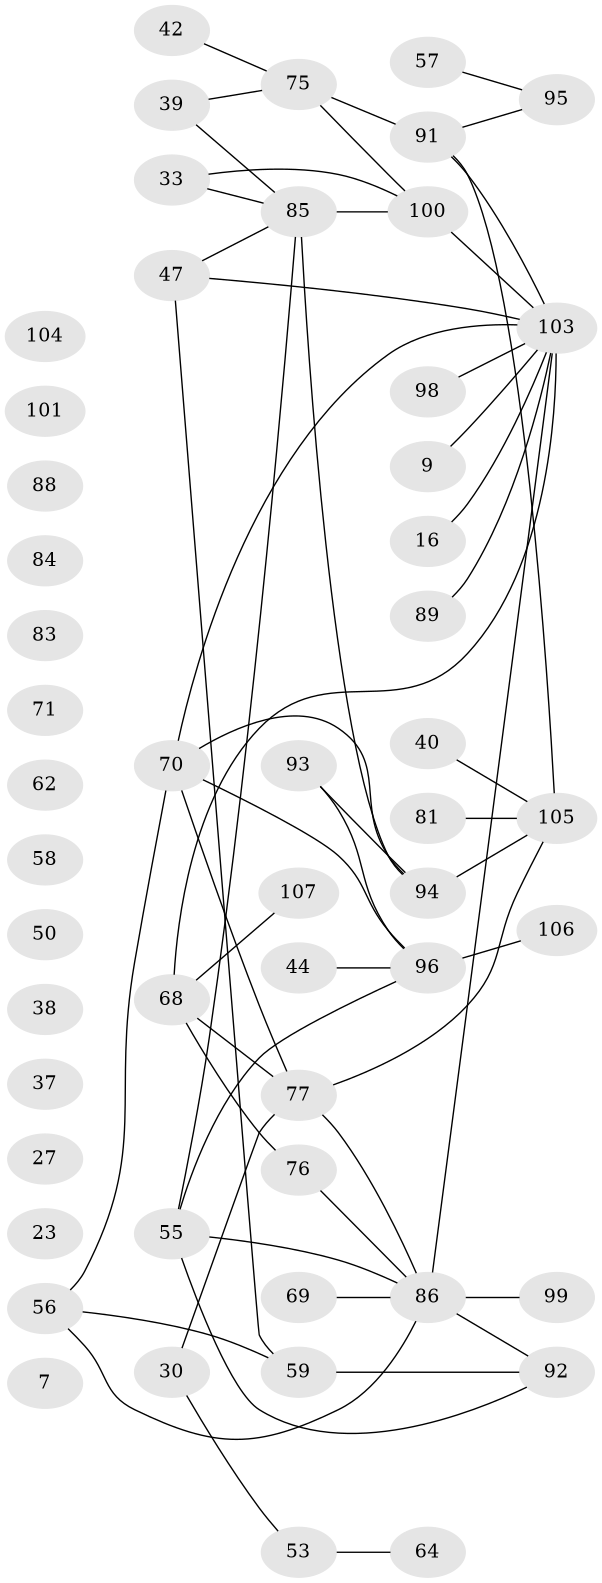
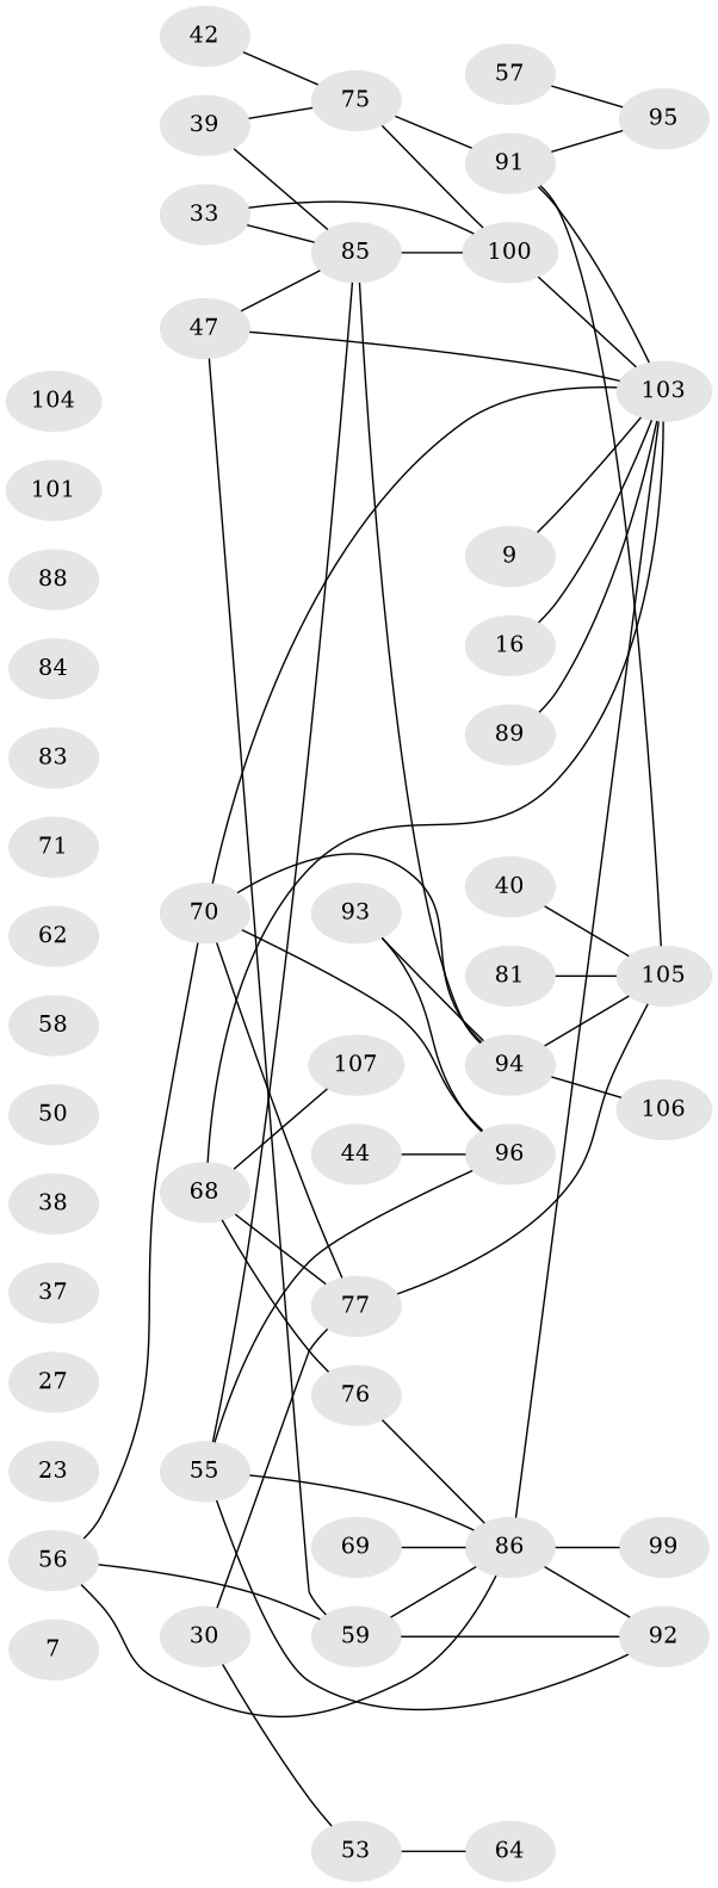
  graph {
    rankdir=LR
    node [color=gray90 style=filled]
    7
    103 [super="+61+102+97+87"]
    9
    16
    23
    27
    30
    53
    77 [super="+8+65"]
    64 [super="+15"]
    105 [super="+80"]
    86 [super="+43+41+19+54+60+67"]
    69 [super="+46"]
    85 [super="+3+73"]
    33
    100 [super="+20"]
    94 [super="+79"]
    37
    38
    39 [super="+18+14"]
    75 [super="+36"]
    91 [super="+74"]
    40
    42
    96 [super="+26"]
    106
    44
    47 [super="+34+4"]
    59
    92 [super="+90"]
    56 [super="+35"]
    70 [super="+1+21+32"]
    50
    55
    99
    95 [super="+17"]
    57
    58
    62
    68 [super="+22+24"]
    76
    107
    71
    81
    83
    84
    88
    89
    93 [super="+52"]
-   98
    101
    104
    9 -- 103
    16 -- 103
    30 -- 53
    30 -- 77
    53 -- 64
    77 -- 105
-   77 -- 86 [weight=2]
+   59 -- 86 [weight=2]
    86 -- 103 [weight=2]
    86 -- 92 [weight=3]
    86 -- 99
    69 -- 86
    85 -- 100
    85 -- 94
    33 -- 85
    33 -- 100 [weight=2]
    100 -- 103 [weight=2]
    94 -- 105
    39 -- 85
    39 -- 75
    75 -- 100
    75 -- 91
    91 -- 103 [weight=2]
    91 -- 105
    91 -- 95
    40 -- 105
    42 -- 75
-   96 -- 106
+   94 -- 106
    44 -- 96
    47 -- 103 [weight=3]
    47 -- 85
    47 -- 59
    59 -- 92
    56 -- 86 [weight=2]
    56 -- 59
    56 -- 70 [weight=2]
    70 -- 103 [weight=3]
    70 -- 77
    70 -- 94
    70 -- 96
    55 -- 86
    55 -- 85
    55 -- 96
    55 -- 92 [weight=2]
    57 -- 95
    68 -- 103
    68 -- 77
    68 -- 76
    68 -- 107
    76 -- 86
    81 -- 105
    89 -- 103
    93 -- 94
    93 -- 96 [weight=2]
-   98 -- 103
  }
